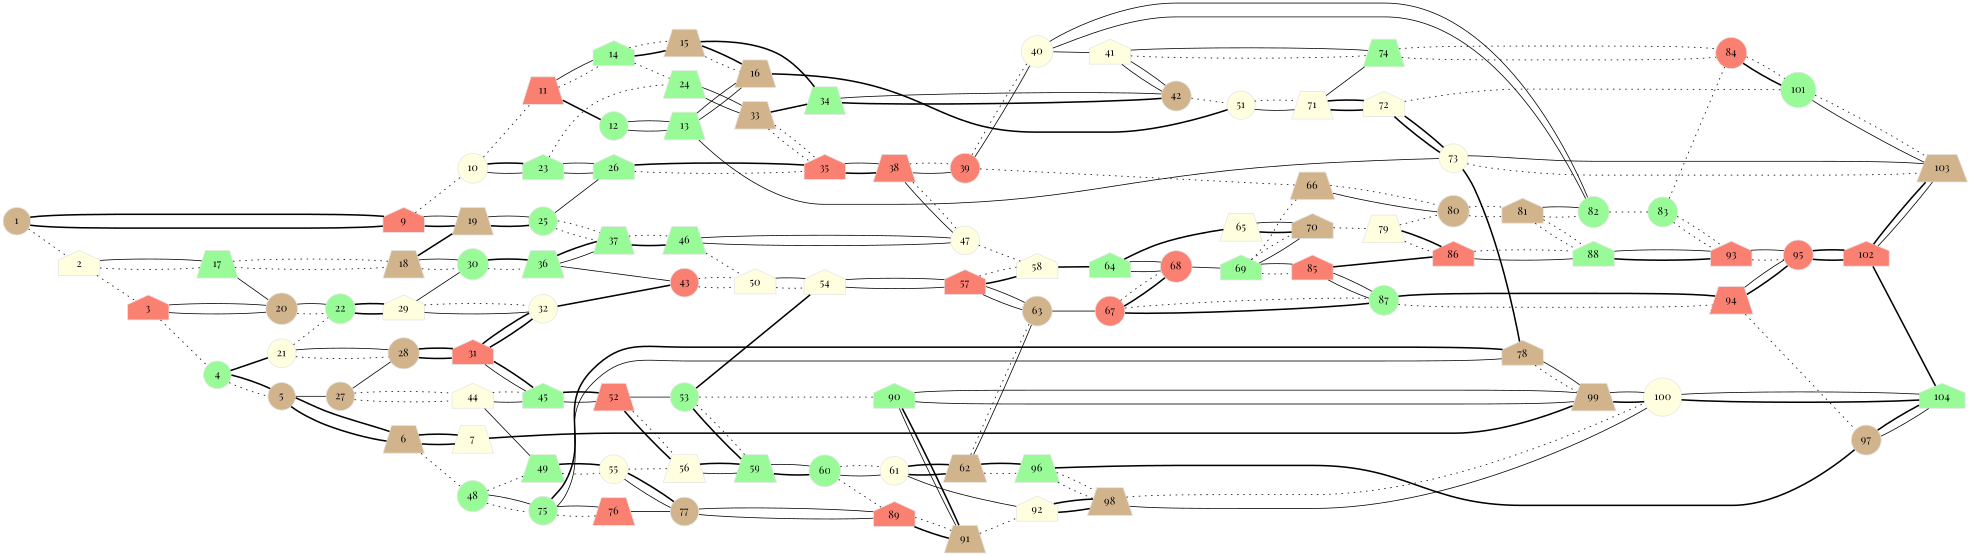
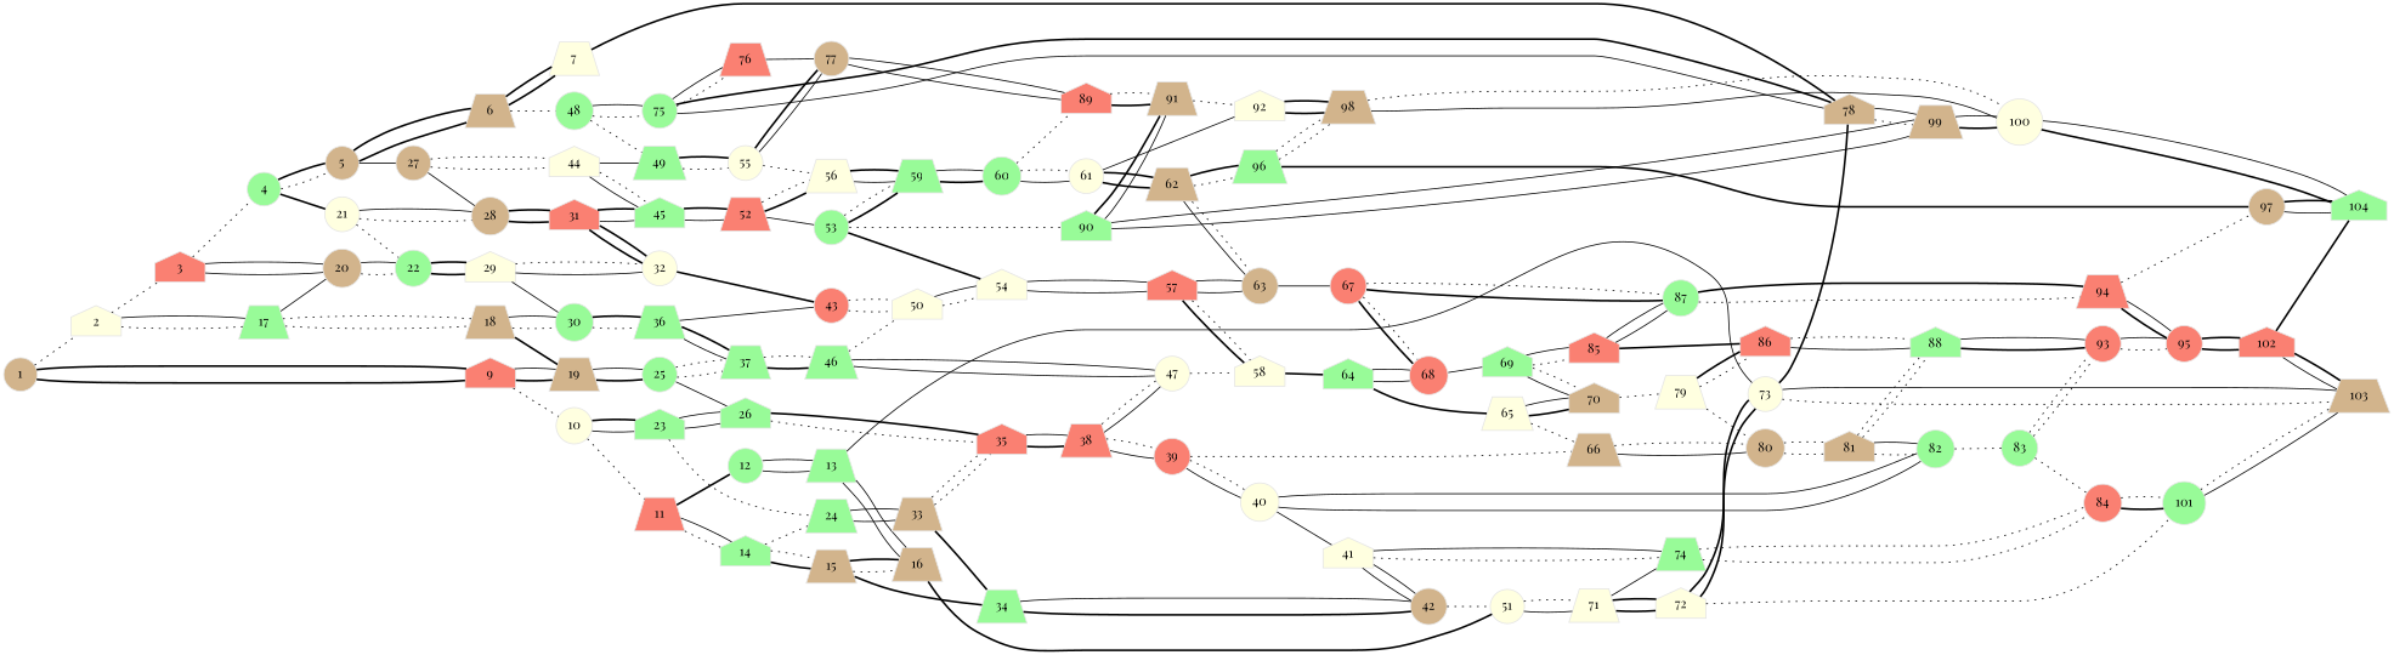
  graph {
    fontname="Playfair Display"
    rankdir=LR
    node [color=gray90 fillcolor=palegreen fontname="Playfair Display" shape=circle style=filled]
    edge [fontname="Playfair Display" style=solid]
    1 [fillcolor=tan]
    2 [fillcolor=lightyellow shape=house]
    9 [fillcolor=salmon shape=house]
    3 [fillcolor=salmon shape=house]
    17 [shape=trapezium]
    10 [fillcolor=lightyellow]
    19 [fillcolor=tan shape=trapezium]
    4
    20 [fillcolor=tan]
    18 [fillcolor=tan shape=trapezium]
    5 [fillcolor=tan]
    21 [fillcolor=lightyellow]
    22
    6 [fillcolor=tan shape=trapezium]
    27 [fillcolor=tan]
    28 [fillcolor=tan]
    7 [fillcolor=lightyellow shape=trapezium]
    48
    44 [fillcolor=lightyellow shape=house]
    78 [fillcolor=tan shape=house]
    49 [shape=trapezium]
    75
    13 [shape=trapezium]
    16 [fillcolor=tan shape=trapezium]
    73 [fillcolor=lightyellow]
    99 [fillcolor=tan shape=trapezium]
    12
    11 [fillcolor=salmon shape=trapezium]
    23 [shape=house]
    25
    14 [shape=house]
    24 [shape=trapezium]
    26 [shape=house]
    15 [fillcolor=tan shape=trapezium]
    51 [fillcolor=lightyellow]
    103 [fillcolor=tan shape=trapezium]
    34 [shape=trapezium]
    33 [fillcolor=tan shape=trapezium]
    42 [fillcolor=tan]
    71 [fillcolor=lightyellow shape=trapezium]
    30
    36 [shape=trapezium]
    37 [shape=trapezium]
    29 [fillcolor=lightyellow shape=house]
    31 [fillcolor=salmon shape=house]
    32 [fillcolor=lightyellow]
    35 [fillcolor=salmon shape=house]
    46 [shape=trapezium]
    38 [fillcolor=salmon shape=trapezium]
    45 [shape=house]
    43 [fillcolor=salmon]
    52 [fillcolor=salmon shape=trapezium]
    50 [fillcolor=lightyellow shape=house]
    39 [fillcolor=salmon]
    47 [fillcolor=lightyellow]
    40 [fillcolor=lightyellow]
    66 [fillcolor=tan shape=trapezium]
    58 [fillcolor=lightyellow shape=house]
    41 [fillcolor=lightyellow shape=house]
    82
    80 [fillcolor=tan]
    74 [shape=trapezium]
    83
    84 [fillcolor=salmon]
    54 [fillcolor=lightyellow shape=house]
    55 [fillcolor=lightyellow]
    53
    56 [fillcolor=lightyellow shape=trapezium]
    64 [shape=house]
    76 [fillcolor=salmon shape=trapezium]
    77 [fillcolor=tan]
    57 [fillcolor=salmon shape=house]
    72 [fillcolor=lightyellow shape=house]
    59 [shape=trapezium]
    90 [shape=house]
    60
    63 [fillcolor=tan]
    89 [fillcolor=salmon shape=house]
    67 [fillcolor=salmon]
    65 [fillcolor=lightyellow shape=trapezium]
    68 [fillcolor=salmon]
    61 [fillcolor=lightyellow]
    62 [fillcolor=tan shape=trapezium]
    92 [fillcolor=lightyellow shape=house]
    91 [fillcolor=tan shape=trapezium]
    96 [shape=trapezium]
    98 [fillcolor=tan shape=trapezium]
    97 [fillcolor=tan]
    87
    70 [fillcolor=tan shape=house]
    69 [shape=house]
    79 [fillcolor=lightyellow shape=trapezium]
    81 [fillcolor=tan shape=house]
    94 [fillcolor=salmon shape=trapezium]
    85 [fillcolor=salmon shape=house]
    86 [fillcolor=salmon shape=house]
    101
    100 [fillcolor=lightyellow]
    88 [shape=house]
-   93 [fillcolor=salmon shape=house]
+   93 [fillcolor=salmon]
    95 [fillcolor=salmon]
    102 [fillcolor=salmon shape=house]
    104 [shape=house]
    1 -- 2 [style=dotted]
    1 -- 9 [style=bold]
    1 -- 9 [style=bold]
    2 -- 3 [style=dotted]
    2 -- 17 [style=dotted]
    2 -- 17
    9 -- 10 [style=dotted]
    9 -- 19 [style=bold]
    9 -- 19
    3 -- 4 [style=dotted]
    3 -- 20
    3 -- 20
    17 -- 20
    17 -- 18 [style=dotted]
    17 -- 18 [style=dotted]
    10 -- 11 [style=dotted]
    10 -- 23
    10 -- 23 [style=bold]
    19 -- 25 [style=bold]
    19 -- 25
    4 -- 5 [style=dotted]
    4 -- 5 [style=bold]
    4 -- 21 [style=bold]
    20 -- 22 [style=dotted]
    20 -- 22
    18 -- 19 [style=bold]
    18 -- 30 [style=dotted]
    18 -- 30
    5 -- 6 [style=bold]
    5 -- 6 [style=bold]
    5 -- 27
    21 -- 22 [style=dotted]
    21 -- 28 [style=dotted]
    21 -- 28
    22 -- 29 [style=bold]
    22 -- 29 [style=bold]
    6 -- 7 [style=bold]
    6 -- 7 [style=bold]
    6 -- 48 [style=dotted]
    27 -- 28
    27 -- 44 [style=dotted]
    27 -- 44 [style=dotted]
    28 -- 31 [style=bold]
    28 -- 31 [style=bold]
-   7 -- 99 [style=bold]
+   7 -- 78 [style=bold]
    48 -- 49 [style=dotted]
    48 -- 75 [style=dotted]
    48 -- 75
    44 -- 49
    44 -- 45
    44 -- 45 [style=dotted]
    78 -- 99 [style=dotted]
    78 -- 99
    49 -- 55 [style=dotted]
    49 -- 55 [style=bold]
    75 -- 78
    75 -- 78 [style=bold]
    75 -- 76 [style=dotted]
    75 -- 76
    13 -- 16
    13 -- 16
    13 -- 73
    16 -- 51 [style=bold]
    73 -- 78 [style=bold]
    73 -- 103 [style=dotted]
    73 -- 103
    99 -- 100 [style=bold]
    99 -- 100
    12 -- 13
    12 -- 13
    11 -- 12 [style=bold]
    11 -- 14 [style=dotted]
    11 -- 14
    23 -- 24 [style=dotted]
    23 -- 26
    23 -- 26
    25 -- 26
    25 -- 37 [style=dotted]
    25 -- 37 [style=dotted]
    14 -- 24 [style=dotted]
    14 -- 15 [style=bold]
    14 -- 15 [style=dotted]
    24 -- 33
    24 -- 33
    26 -- 35 [style=dotted]
    26 -- 35 [style=bold]
    15 -- 16 [style=dotted]
    15 -- 16 [style=bold]
    15 -- 34 [style=bold]
    51 -- 71
    51 -- 71 [style=dotted]
    34 -- 42 [style=bold]
    34 -- 42
    33 -- 34 [style=bold]
    33 -- 35 [style=dotted]
    33 -- 35 [style=dotted]
    42 -- 51 [style=dotted]
    71 -- 74
    71 -- 72 [style=bold]
    71 -- 72 [style=bold]
    30 -- 36 [style=dotted]
    30 -- 36 [style=bold]
    36 -- 37
    36 -- 37 [style=bold]
    36 -- 43
    37 -- 46 [style=bold]
    37 -- 46 [style=dotted]
    29 -- 30
    29 -- 32
    29 -- 32 [style=dotted]
    31 -- 32 [style=bold]
    31 -- 32 [style=bold]
    31 -- 45
    31 -- 45 [style=bold]
    32 -- 43 [style=bold]
    35 -- 38 [style=bold]
    35 -- 38
    46 -- 50 [style=dotted]
    46 -- 47
    46 -- 47
    38 -- 39
    38 -- 39 [style=dotted]
    38 -- 47
    38 -- 47 [style=dotted]
    45 -- 52
    45 -- 52 [style=bold]
    43 -- 50 [style=dotted]
    43 -- 50 [style=dotted]
    52 -- 53
    52 -- 56 [style=bold]
    52 -- 56 [style=dotted]
    50 -- 54 [style=dotted]
    50 -- 54
    39 -- 40
    39 -- 40 [style=dotted]
    39 -- 66 [style=dotted]
    47 -- 58 [style=dotted]
    40 -- 41
    40 -- 82
    40 -- 82
    66 -- 80
    66 -- 80 [style=dotted]
    58 -- 64 [style=bold]
    41 -- 42
    41 -- 42
    41 -- 74 [style=dotted]
    41 -- 74
    82 -- 83 [style=dotted]
    80 -- 81 [style=dotted]
    80 -- 81 [style=dotted]
    74 -- 84 [style=dotted]
    74 -- 84 [style=dotted]
    83 -- 84 [style=dotted]
    83 -- 93 [style=dotted]
    83 -- 93 [style=dotted]
    84 -- 101 [style=bold]
    84 -- 101 [style=dotted]
    54 -- 57
    54 -- 57
    55 -- 56 [style=dotted]
    55 -- 77
    55 -- 77 [style=bold]
    53 -- 54 [style=bold]
    53 -- 59 [style=bold]
    53 -- 59 [style=dotted]
    53 -- 90 [style=dotted]
    56 -- 59
    56 -- 59 [style=bold]
    64 -- 65 [style=bold]
    64 -- 68
    64 -- 68
    76 -- 77
    77 -- 89
    77 -- 89
    57 -- 58 [style=bold]
    57 -- 58 [style=dotted]
    57 -- 63
    57 -- 63
    72 -- 73 [style=bold]
    72 -- 73 [style=bold]
    72 -- 101 [style=dotted]
    59 -- 60 [style=bold]
    59 -- 60
    90 -- 99
    90 -- 99
    90 -- 91
    90 -- 91 [style=bold]
    60 -- 89 [style=dotted]
    60 -- 61
    60 -- 61 [style=dotted]
    63 -- 67
    89 -- 91 [style=bold]
    89 -- 91 [style=dotted]
    67 -- 68 [style=bold]
    67 -- 68 [style=dotted]
    67 -- 87 [style=bold]
    67 -- 87 [style=dotted]
-   69 -- 66 [style=dotted]
+   65 -- 66 [style=dotted]
    65 -- 70 [style=bold]
    65 -- 70
    68 -- 69
    61 -- 62 [style=bold]
    61 -- 62 [style=bold]
    61 -- 92
    62 -- 63
    62 -- 63 [style=dotted]
    62 -- 96 [style=dotted]
    62 -- 96 [style=bold]
    92 -- 98 [style=bold]
    92 -- 98 [style=bold]
    91 -- 92 [style=dotted]
    96 -- 98 [style=dotted]
    96 -- 98 [style=dotted]
    96 -- 97 [style=bold]
    98 -- 100
    98 -- 100 [style=dotted]
    97 -- 104
    97 -- 104 [style=bold]
    87 -- 94 [style=dotted]
    87 -- 94 [style=bold]
    70 -- 79 [style=dotted]
    69 -- 70
    69 -- 70 [style=dotted]
    69 -- 85 [style=dotted]
    69 -- 85
    79 -- 80 [style=dotted]
    79 -- 86 [style=dotted]
    79 -- 86 [style=bold]
    81 -- 82 [style=dotted]
    81 -- 82
    81 -- 88 [style=dotted]
    81 -- 88 [style=dotted]
    94 -- 97 [style=dotted]
    94 -- 95 [style=bold]
    94 -- 95
    85 -- 87
    85 -- 87
    85 -- 86 [style=bold]
    86 -- 88
    86 -- 88 [style=dotted]
    101 -- 103
    101 -- 103 [style=dotted]
    100 -- 104 [style=bold]
    100 -- 104
    88 -- 93 [style=bold]
    88 -- 93
    93 -- 95 [style=dotted]
    93 -- 95
    95 -- 102 [style=bold]
    95 -- 102 [style=bold]
    102 -- 103
    102 -- 103 [style=bold]
    102 -- 104 [style=bold]
  }
